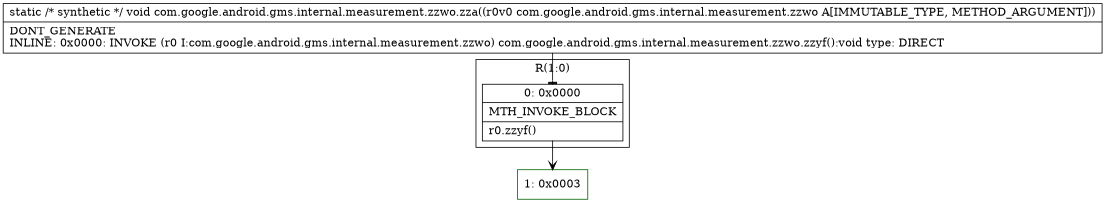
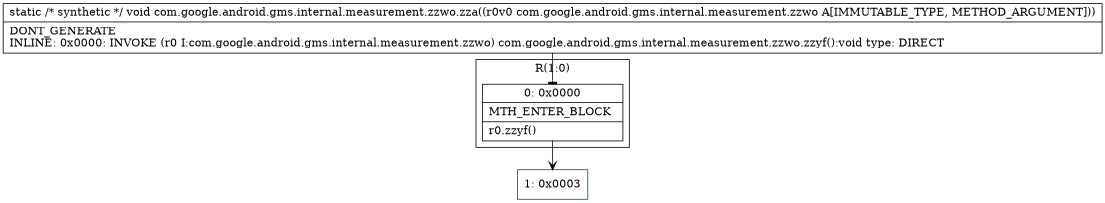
  digraph {
    node [color=black shape=record]
-   n1 [label="{0\:\ 0x0000|MTH_INVOKE_BLOCK\l|r0.zzyf()\l}"]
+   n1 [label="{0\:\ 0x0000|MTH_ENTER_BLOCK\l|r0.zzyf()\l}"]
    n2 [color=darkgreen label="{1\:\ 0x0003}"]
    n3 [label="{static \/* synthetic *\/ void com.google.android.gms.internal.measurement.zzwo.zza((r0v0 com.google.android.gms.internal.measurement.zzwo A[IMMUTABLE_TYPE, METHOD_ARGUMENT]))  | DONT_GENERATE\lINLINE: 0x0000: INVOKE  (r0 I:com.google.android.gms.internal.measurement.zzwo) com.google.android.gms.internal.measurement.zzwo.zzyf():void type: DIRECT\l}"]
    subgraph cluster_1 {
      label="R(1:0)"
      n1
    }
    n1 -> n2 [arrowhead=vee]
    n3 -> n1 [arrowhead=tee]
  }
